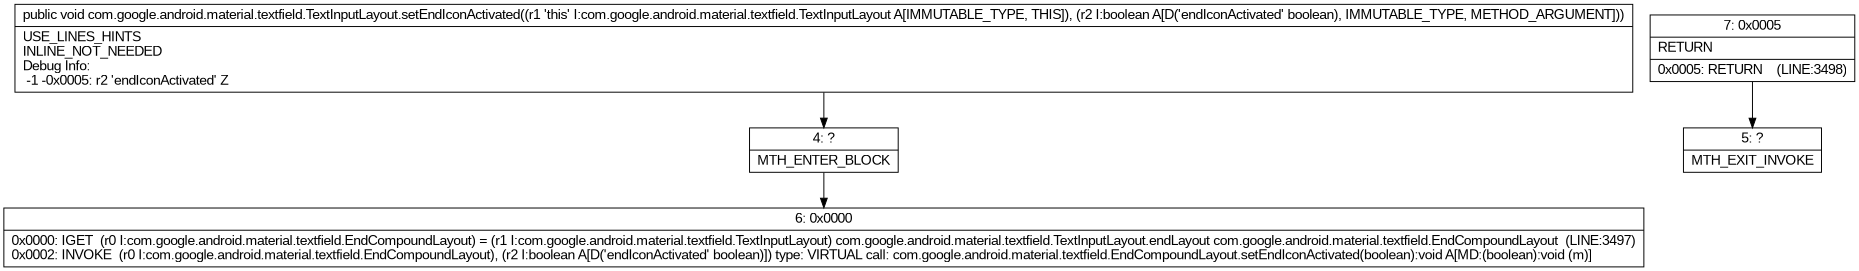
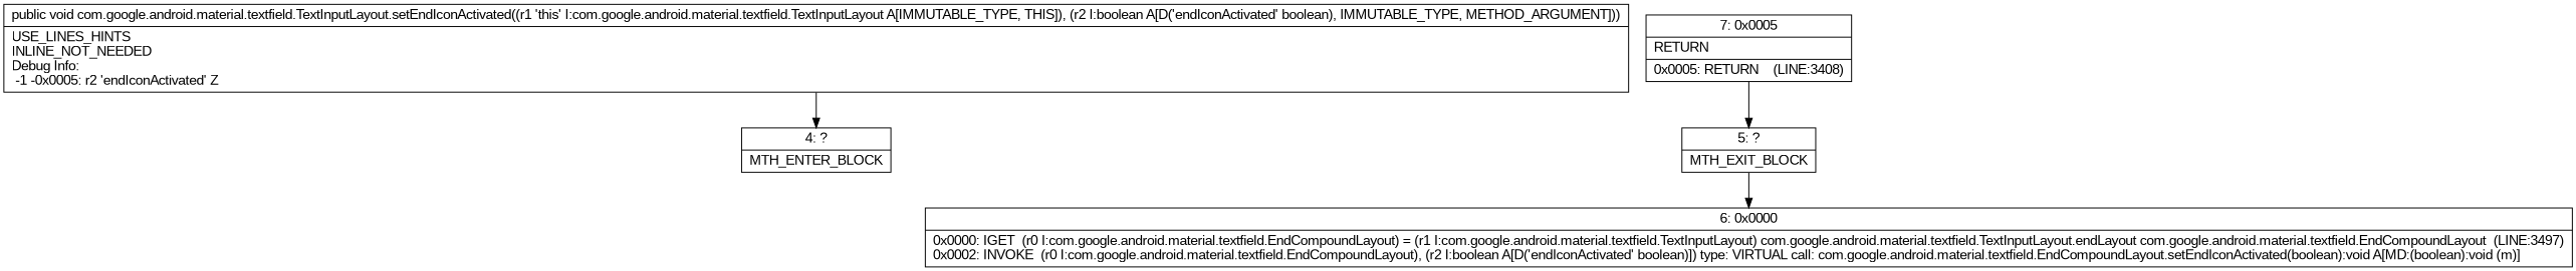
  digraph {
    fontname="Liberation Sans"
    node [fontname="Liberation Sans" shape=record]
    edge [fontname="Liberation Sans"]
    n1 [label="{4\:\ ?|MTH_ENTER_BLOCK\l}"]
    n2 [label="{6\:\ 0x0000|0x0000: IGET  (r0 I:com.google.android.material.textfield.EndCompoundLayout) = (r1 I:com.google.android.material.textfield.TextInputLayout) com.google.android.material.textfield.TextInputLayout.endLayout com.google.android.material.textfield.EndCompoundLayout  (LINE:3497)\l0x0002: INVOKE  (r0 I:com.google.android.material.textfield.EndCompoundLayout), (r2 I:boolean A[D('endIconActivated' boolean)]) type: VIRTUAL call: com.google.android.material.textfield.EndCompoundLayout.setEndIconActivated(boolean):void A[MD:(boolean):void (m)]\l}"]
-   n3 [label="{7\:\ 0x0005|RETURN\l|0x0005: RETURN    (LINE:3498)\l}"]
-   n4 [label="{5\:\ ?|MTH_EXIT_INVOKE\l}"]
+   n3 [label="{7\:\ 0x0005|RETURN\l|0x0005: RETURN    (LINE:3408)\l}"]
+   n4 [label="{5\:\ ?|MTH_EXIT_BLOCK\l}"]
    n5 [label="{public void com.google.android.material.textfield.TextInputLayout.setEndIconActivated((r1 'this' I:com.google.android.material.textfield.TextInputLayout A[IMMUTABLE_TYPE, THIS]), (r2 I:boolean A[D('endIconActivated' boolean), IMMUTABLE_TYPE, METHOD_ARGUMENT]))  | USE_LINES_HINTS\lINLINE_NOT_NEEDED\lDebug Info:\l  \-1 \-0x0005: r2 'endIconActivated' Z\l}"]
-   n1 -> n2
+   n4 -> n2
    n3 -> n4
    n5 -> n1
  }
